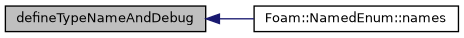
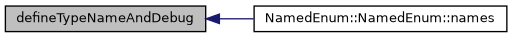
  digraph {
    rankdir=LR
    node [color=black fontname=Helvetica fontsize=10 shape=record]
    n1 [fillcolor=grey75 fontcolor=black height=0.2 label=defineTypeNameAndDebug style=filled width=0.4]
-   n2 [height=0.2 label="Foam::NamedEnum::names" width=0.4]
+   n2 [height=0.2 label="NamedEnum::NamedEnum::names" width=0.4]
    n1 -> n2 [color=midnightblue dir=back fontname=Helvetica fontsize=10 labelfontname=Helvetica labelfontsize=10 style=solid]
  }
